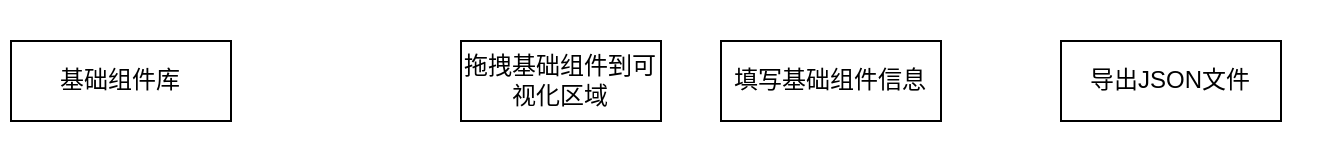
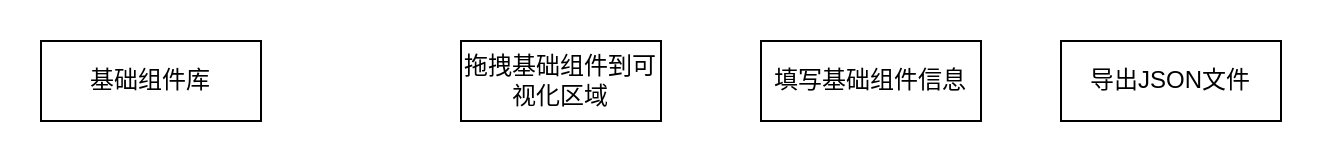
  <mxCell id="0" />
  <mxCell id="1" parent="0" />
- <mxCell id="2" value="基础组件库" style="rounded=0;whiteSpace=wrap;html=1;" vertex="1" parent="1"><mxGeometry x="5" y="20" width="110" height="40" as="geometry" /></mxCell>
+ <mxCell id="2" value="基础组件库" style="rounded=0;whiteSpace=wrap;html=1;" vertex="1" parent="1"><mxGeometry x="20" y="20" width="110" height="40" as="geometry" /></mxCell>
  <mxCell id="3" value="拖拽基础组件到可视化区域" style="rounded=0;whiteSpace=wrap;html=1;" vertex="1" parent="1"><mxGeometry x="230" y="20" width="100" height="40" as="geometry" /></mxCell>
- <mxCell id="4" value="填写基础组件信息" style="rounded=0;whiteSpace=wrap;html=1;" vertex="1" parent="1"><mxGeometry x="360" y="20" width="110" height="40" as="geometry" /></mxCell>
+ <mxCell id="4" value="填写基础组件信息" style="rounded=0;whiteSpace=wrap;html=1;" vertex="1" parent="1"><mxGeometry x="380" y="20" width="110" height="40" as="geometry" /></mxCell>
  <mxCell id="5" value="导出JSON文件" style="rounded=0;whiteSpace=wrap;html=1;" vertex="1" parent="1"><mxGeometry x="530" y="20" width="110" height="40" as="geometry" /></mxCell>
